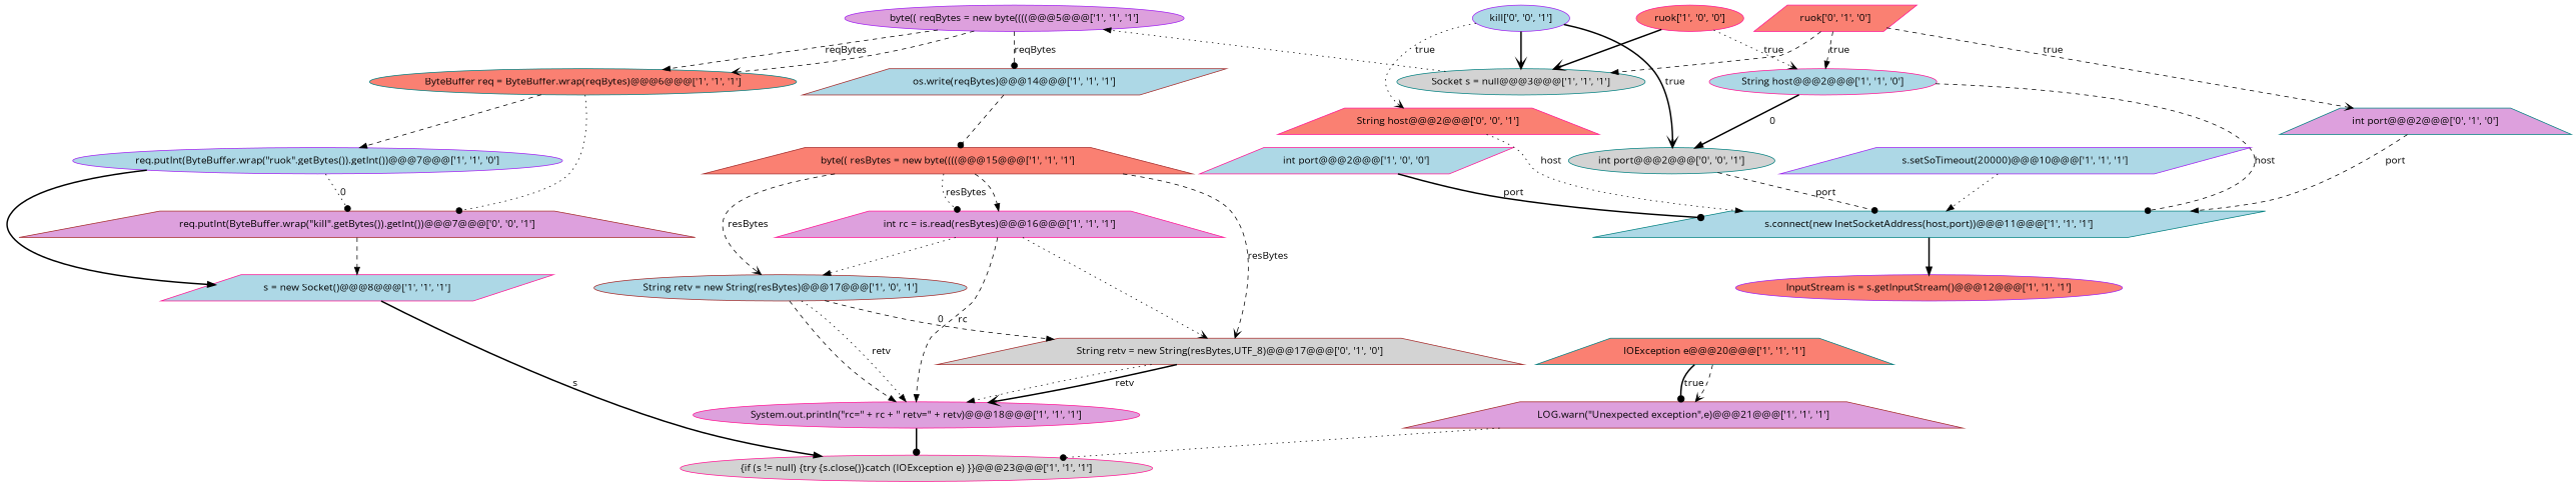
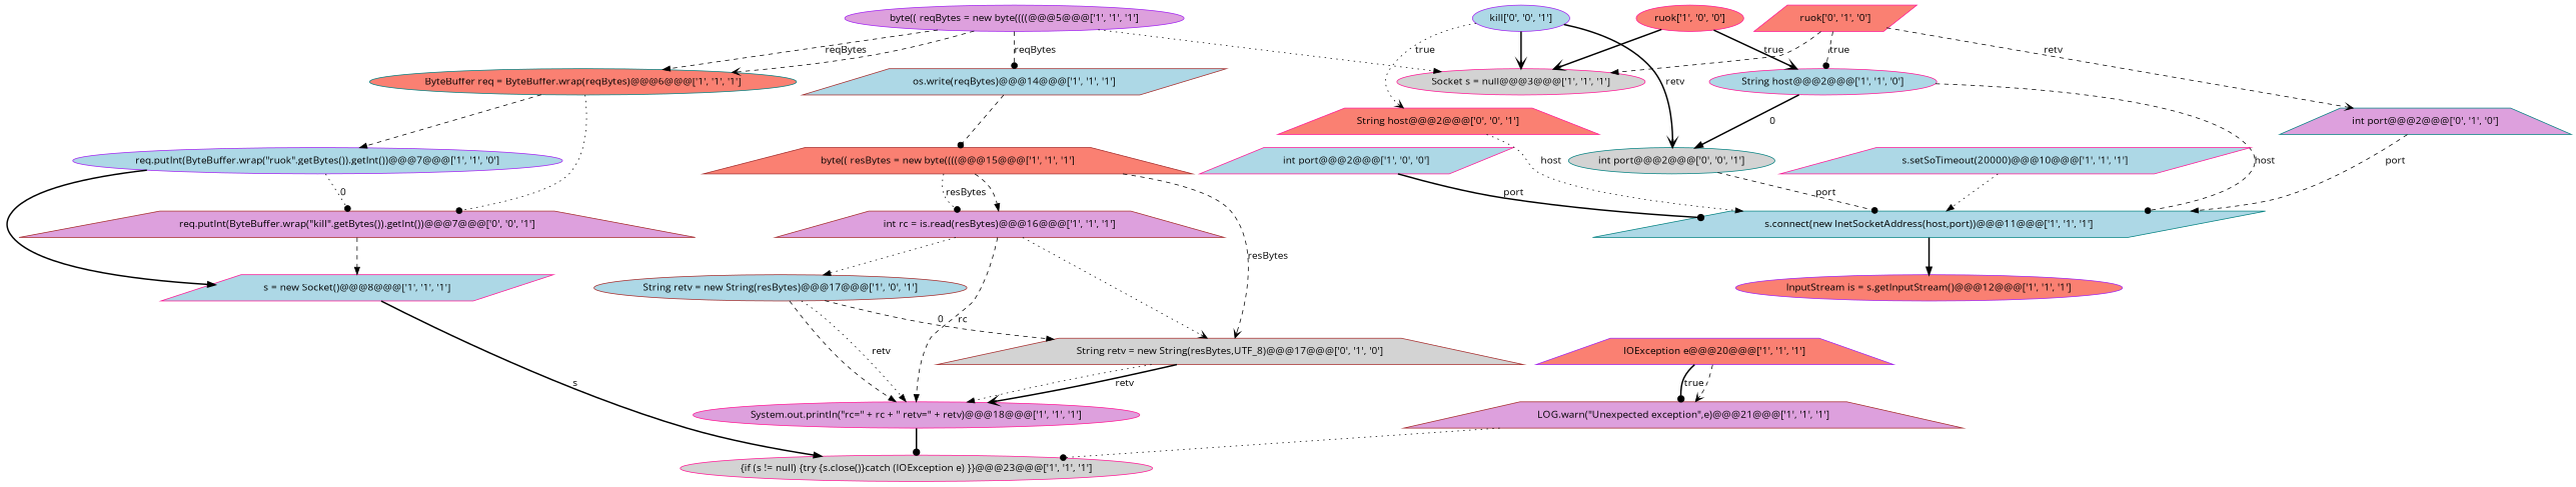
  digraph {
    fontname="Open Sans"
    node [color=deeppink fillcolor=lightblue fontname="Open Sans" shape=ellipse style=filled]
    edge [arrowhead=normal fontname="Open Sans" style=dashed]
    n1 [color=brown label="os.write(reqBytes)@@@14@@@['1', '1', '1']" shape=parallelogram]
    n2 [color=brown fillcolor=salmon label="byte(( resBytes = new byte((((@@@15@@@['1', '1', '1']" shape=trapezium]
    n3 [color=brown label="String retv = new String(resBytes)@@@17@@@['1', '0', '1']"]
    n4 [color=brown fillcolor=lightgrey label="String retv = new String(resBytes,UTF_8)@@@17@@@['0', '1', '0']" shape=trapezium]
-   n5 [fillcolor=plum label="int rc = is.read(resBytes)@@@16@@@['1', '1', '1']" shape=trapezium]
+   n5 [color=brown fillcolor=plum label="int rc = is.read(resBytes)@@@16@@@['1', '1', '1']" shape=trapezium]
    n6 [color=purple fillcolor=salmon label="InputStream is = s.getInputStream()@@@12@@@['1', '1', '1']"]
    n7 [color=teal fillcolor=lightgrey label="int port@@@2@@@['0', '0', '1']"]
    n8 [color=teal label="s.connect(new InetSocketAddress(host,port))@@@11@@@['1', '1', '1']" shape=parallelogram]
    n9 [label="s = new Socket()@@@8@@@['1', '1', '1']" shape=parallelogram]
    n10 [fillcolor=lightgrey label="{if (s != null) {try {s.close()}catch (IOException e) }}@@@23@@@['1', '1', '1']"]
    n11 [fillcolor=plum label="System.out.println(\"rc=\" + rc + \" retv=\" + retv)@@@18@@@['1', '1', '1']"]
    n12 [label="int port@@@2@@@['1', '0', '0']" shape=parallelogram]
    n13 [fillcolor=salmon label="String host@@@2@@@['0', '0', '1']" shape=trapezium]
    n14 [label="String host@@@2@@@['1', '1', '0']"]
    n15 [color=purple label="kill['0', '0', '1']"]
-   n16 [color=teal fillcolor=lightgrey label="Socket s = null@@@3@@@['1', '1', '1']"]
+   n16 [fillcolor=lightgrey label="Socket s = null@@@3@@@['1', '1', '1']"]
    n17 [color=purple fillcolor=plum label="byte(( reqBytes = new byte((((@@@5@@@['1', '1', '1']"]
-   n18 [color=purple label="s.setSoTimeout(20000)@@@10@@@['1', '1', '1']" shape=parallelogram]
+   n18 [label="s.setSoTimeout(20000)@@@10@@@['1', '1', '1']" shape=parallelogram]
    n19 [color=teal fillcolor=plum label="int port@@@2@@@['0', '1', '0']" shape=trapezium]
    n20 [fillcolor=salmon label="ruok['0', '1', '0']" shape=parallelogram]
    n21 [color=teal fillcolor=salmon label="ByteBuffer req = ByteBuffer.wrap(reqBytes)@@@6@@@['1', '1', '1']"]
    n22 [color=brown fillcolor=plum label="req.putInt(ByteBuffer.wrap(\"kill\".getBytes()).getInt())@@@7@@@['0', '0', '1']" shape=trapezium]
    n23 [color=purple label="req.putInt(ByteBuffer.wrap(\"ruok\".getBytes()).getInt())@@@7@@@['1', '1', '0']"]
-   n24 [color=teal fillcolor=salmon label="IOException e@@@20@@@['1', '1', '1']" shape=trapezium]
+   n24 [color=purple fillcolor=salmon label="IOException e@@@20@@@['1', '1', '1']" shape=trapezium]
    n25 [color=brown fillcolor=plum label="LOG.warn(\"Unexpected exception\",e)@@@21@@@['1', '1', '1']" shape=trapezium]
    n26 [fillcolor=salmon label="ruok['1', '0', '0']"]
    n1 -> n2 [arrowhead=dot]
-   n2 -> n3 [arrowhead=vee label=resBytes]
    n2 -> n4 [arrowhead=vee label=resBytes]
    n2 -> n5
    n2 -> n5 [arrowhead=dot label=resBytes style=dotted]
    n3 -> n4 [label=0]
    n3 -> n11 [label=retv style=dotted]
    n3 -> n11
    n4 -> n11 [style=dotted]
    n4 -> n11 [arrowhead=vee label=retv style=bold]
    n5 -> n3 [style=dotted]
    n5 -> n4 [arrowhead=vee style=dotted]
    n5 -> n11 [label=rc]
    n7 -> n8 [arrowhead=dot label=port]
    n8 -> n6 [style=bold]
    n9 -> n10 [label=s style=bold]
    n11 -> n10 [arrowhead=dot style=bold]
    n12 -> n8 [arrowhead=dot label=port style=bold]
    n13 -> n8 [label=host style=dotted]
    n14 -> n7 [label=0 style=bold]
    n14 -> n8 [arrowhead=dot label=host]
-   n15 -> n7 [arrowhead=vee label=true style=bold]
+   n15 -> n7 [arrowhead=vee label=retv style=bold]
    n15 -> n13 [arrowhead=vee label=true style=dotted]
    n15 -> n16 [arrowhead=vee style=bold]
-   n16 -> n17 [style=dotted]
+   n17 -> n16 [style=dotted]
    n17 -> n1 [arrowhead=dot label=reqBytes]
    n17 -> n21 [label=reqBytes]
    n17 -> n21 [arrowhead=vee]
    n18 -> n8 [style=dotted]
    n19 -> n8 [label=port]
-   n20 -> n14 [label=true]
+   n20 -> n14 [arrowhead=dot label=true]
    n20 -> n16
-   n20 -> n19 [arrowhead=vee label=true]
+   n20 -> n19 [arrowhead=vee label=retv]
    n21 -> n22 [arrowhead=dot style=dotted]
    n21 -> n23
    n22 -> n9
    n23 -> n9 [style=bold]
    n23 -> n22 [arrowhead=dot label=0 style=dotted]
    n24 -> n25 [arrowhead=dot label=true style=bold]
    n24 -> n25 [arrowhead=vee]
    n25 -> n10 [arrowhead=dot style=dotted]
-   n26 -> n14 [arrowhead=vee label=true style=dotted]
+   n26 -> n14 [arrowhead=vee label=true style=bold]
    n26 -> n16 [arrowhead=vee style=bold]
  }
